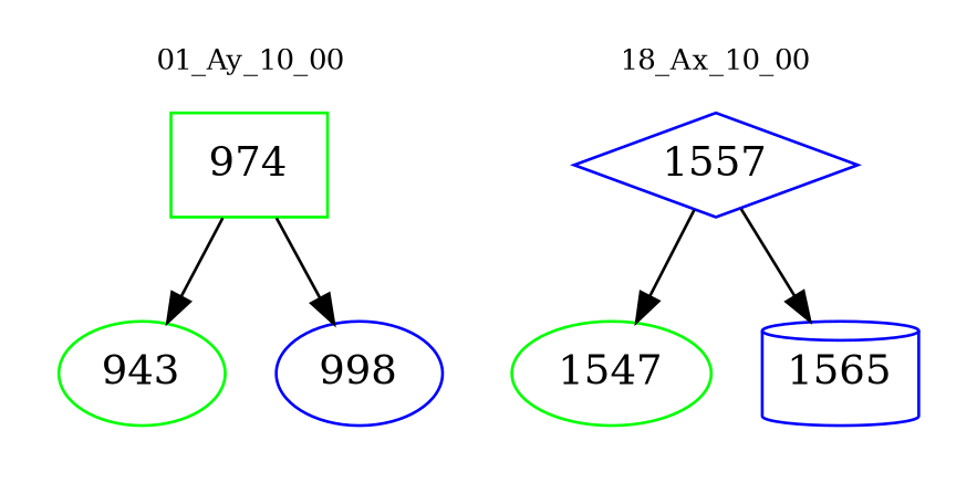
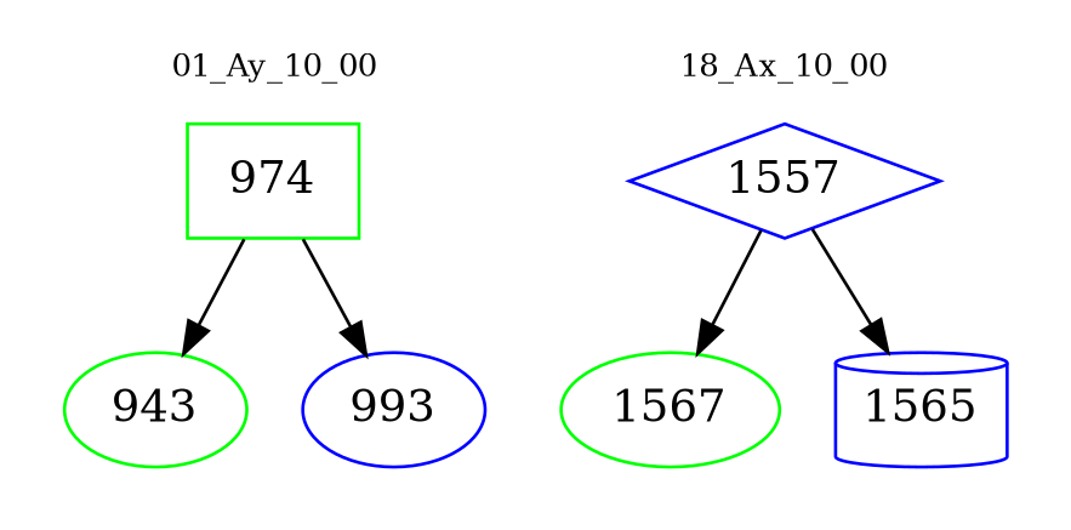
  digraph {
    node [color=green shape=ellipse]
    edge [color=black]
    n1 [label=974 shape=box]
    n2 [label=943]
-   n3 [color=blue label=998]
+   n3 [color=blue label=993]
    n4 [color=blue label=1557 shape=diamond]
-   n5 [label=1547]
+   n5 [label=1567]
    n6 [color=blue label=1565 shape=cylinder]
    subgraph cluster_1 {
      color=white
      fontsize=10
      label="01_Ay_10_00"
      n1
      n2
      n3
    }
    subgraph cluster_2 {
      color=white
      fontsize=10
      label="18_Ax_10_00"
      n4
      n5
      n6
    }
    n1 -> n2
    n1 -> n3
    n4 -> n5
    n4 -> n6
  }
